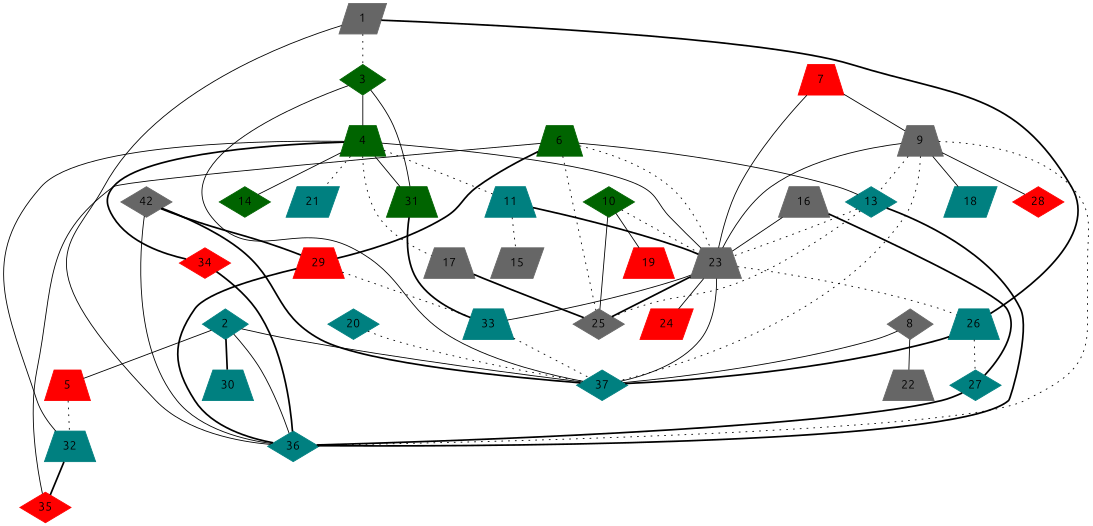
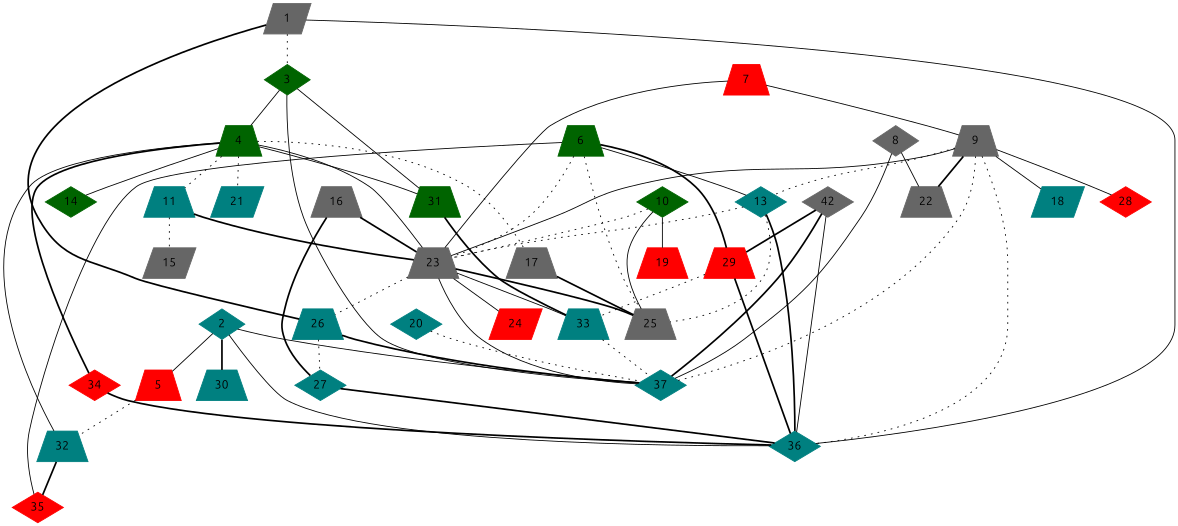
  graph {
    fontname=Ubuntu
    node [color=teal fontname=Ubuntu shape=trapezium style=filled]
    edge [fontname=Ubuntu style=solid weight=1.0]
    1 [color=gray40 shape=parallelogram]
    3 [color=darkgreen shape=diamond]
    26
    36 [shape=diamond]
    37 [shape=diamond]
    4 [color=darkgreen]
    31 [color=darkgreen]
    27 [shape=diamond]
    2 [shape=diamond]
    5 [color=red]
    30
    32
    11
    14 [color=darkgreen shape=diamond]
    17 [color=gray40]
    21 [shape=parallelogram]
    23 [color=gray40]
    34 [color=red shape=diamond]
    33
    15 [color=gray40 shape=parallelogram]
-   25 [color=gray40 shape=diamond]
+   25 [color=gray40]
    24 [color=red shape=parallelogram]
    35 [color=red shape=diamond]
    6 [color=darkgreen]
    13 [shape=diamond]
    29 [color=red]
    7 [color=red]
    9 [color=gray40]
    18 [shape=parallelogram]
    22 [color=gray40]
    28 [color=red shape=diamond]
    8 [color=gray40 shape=diamond]
    10 [color=darkgreen shape=diamond]
    19 [color=red]
    n35 [color=gray40 label=42 shape=diamond]
    16 [color=gray40]
    20 [shape=diamond]
    1 -- 3 [style=dotted]
    1 -- 26 [style=bold]
    1 -- 36
    3 -- 37
    3 -- 4
    3 -- 31
    26 -- 37 [style=bold]
    26 -- 27 [style=dotted]
    4 -- 31
    4 -- 32
    4 -- 11 [style=dotted]
    4 -- 14
    4 -- 17 [style=dotted]
    4 -- 21 [style=dotted]
    4 -- 23 [weight=2.0]
    4 -- 34 [style=bold]
    31 -- 33 [style=bold]
    27 -- 36 [style=bold]
    2 -- 36 [weight=2.0]
    2 -- 37
    2 -- 5
    2 -- 30 [style=bold]
    5 -- 32 [style=dotted]
    32 -- 35 [style=bold]
    11 -- 23 [style=bold]
    11 -- 15 [style=dotted]
    17 -- 25 [style=bold]
    23 -- 26 [style=dotted]
    23 -- 37
    23 -- 33
    23 -- 25 [style=bold]
    23 -- 24
    34 -- 36 [style=bold]
    33 -- 37 [style=dotted]
    6 -- 23 [style=dotted]
    6 -- 25 [style=dotted]
    6 -- 35
    6 -- 13
    6 -- 29 [style=bold]
    13 -- 36 [style=bold]
    13 -- 23 [style=dotted]
    13 -- 25 [style=dotted]
    29 -- 36 [style=bold]
    29 -- 33 [style=dotted]
    7 -- 23
    7 -- 9
    9 -- 36 [style=dotted weight=2.0]
    9 -- 37 [style=dotted weight=3.0]
    9 -- 23
    9 -- 13 [style=dotted]
    9 -- 18
+   9 -- 22 [style=bold]
    9 -- 28
    8 -- 37
    8 -- 22
    10 -- 23 [style=dotted]
    10 -- 25
    10 -- 19
    n35 -- 36
    n35 -- 37 [style=bold weight=2.0]
    n35 -- 29 [style=bold weight=2.0]
    16 -- 27 [style=bold]
-   16 -- 23
+   16 -- 23 [style=bold]
    20 -- 37 [style=dotted]
  }
